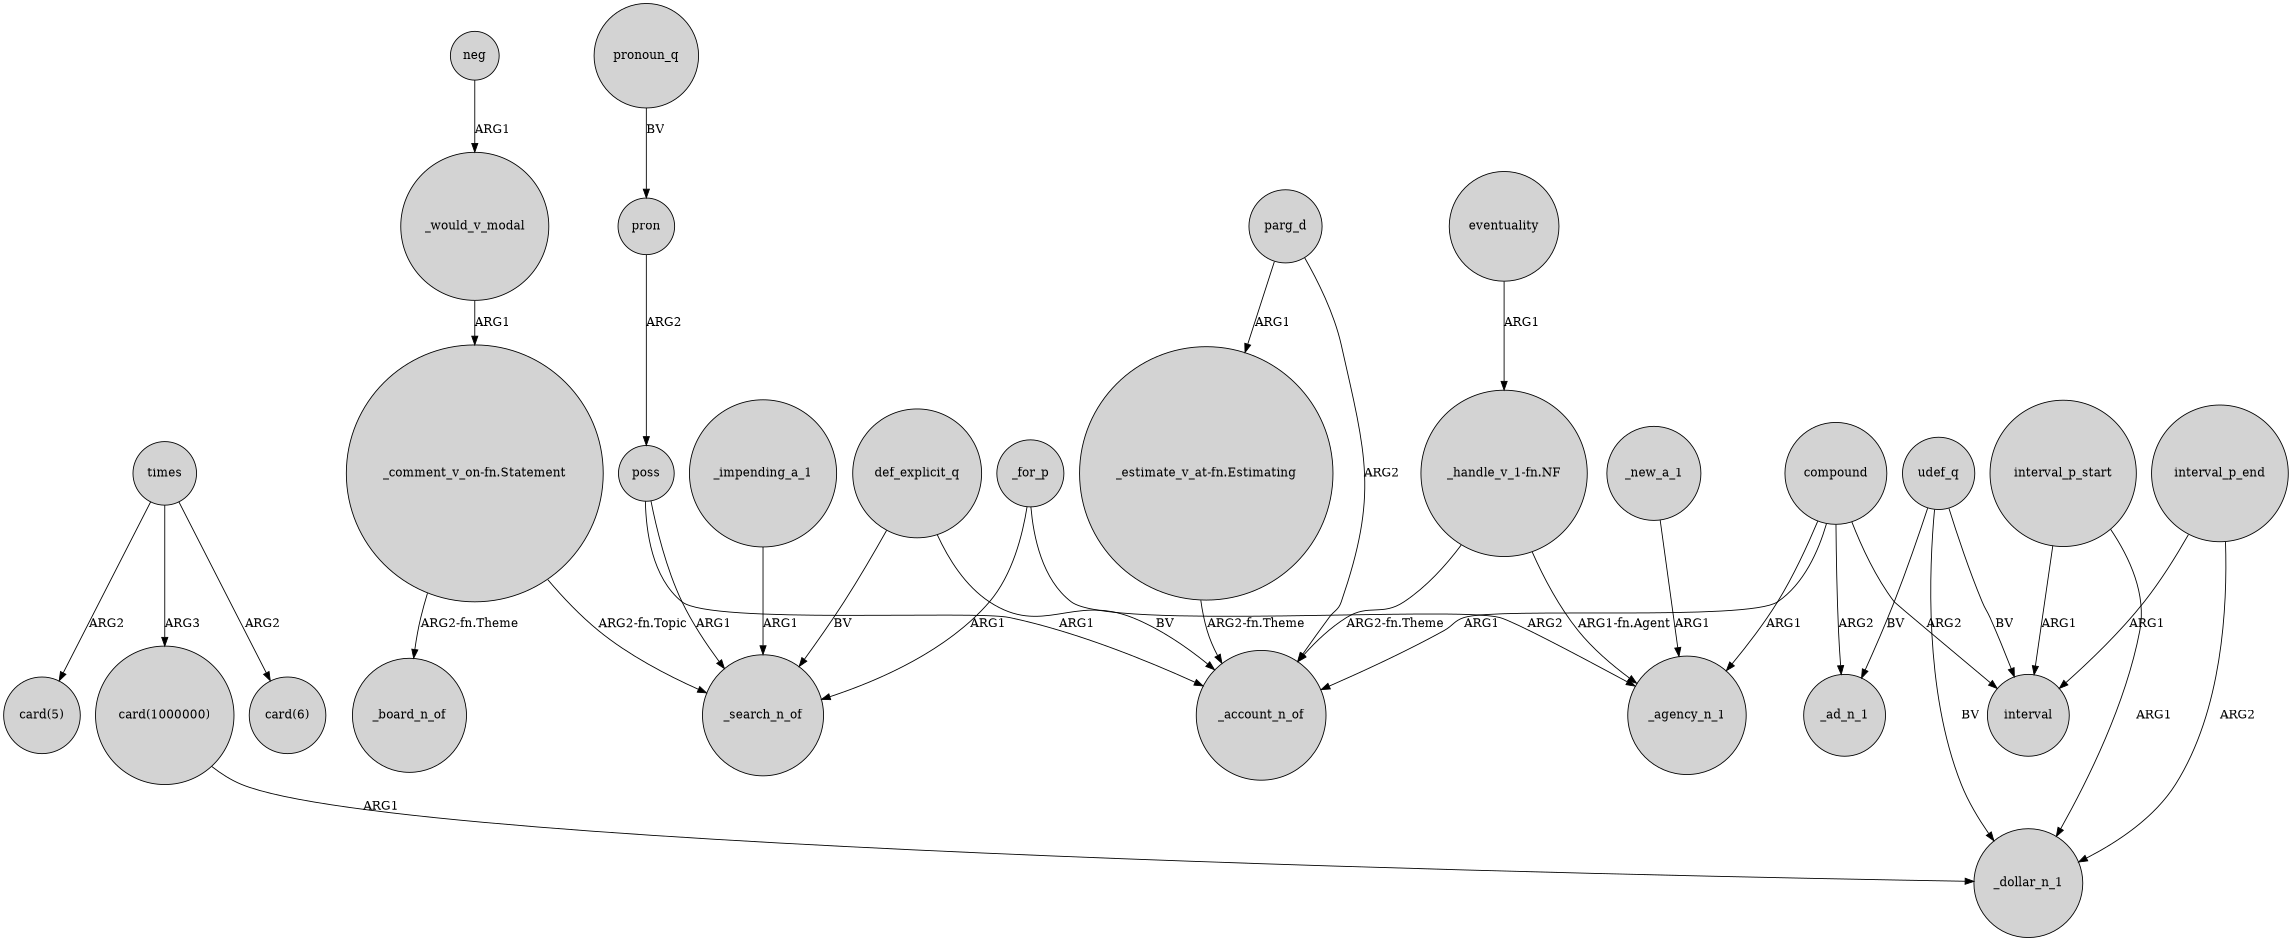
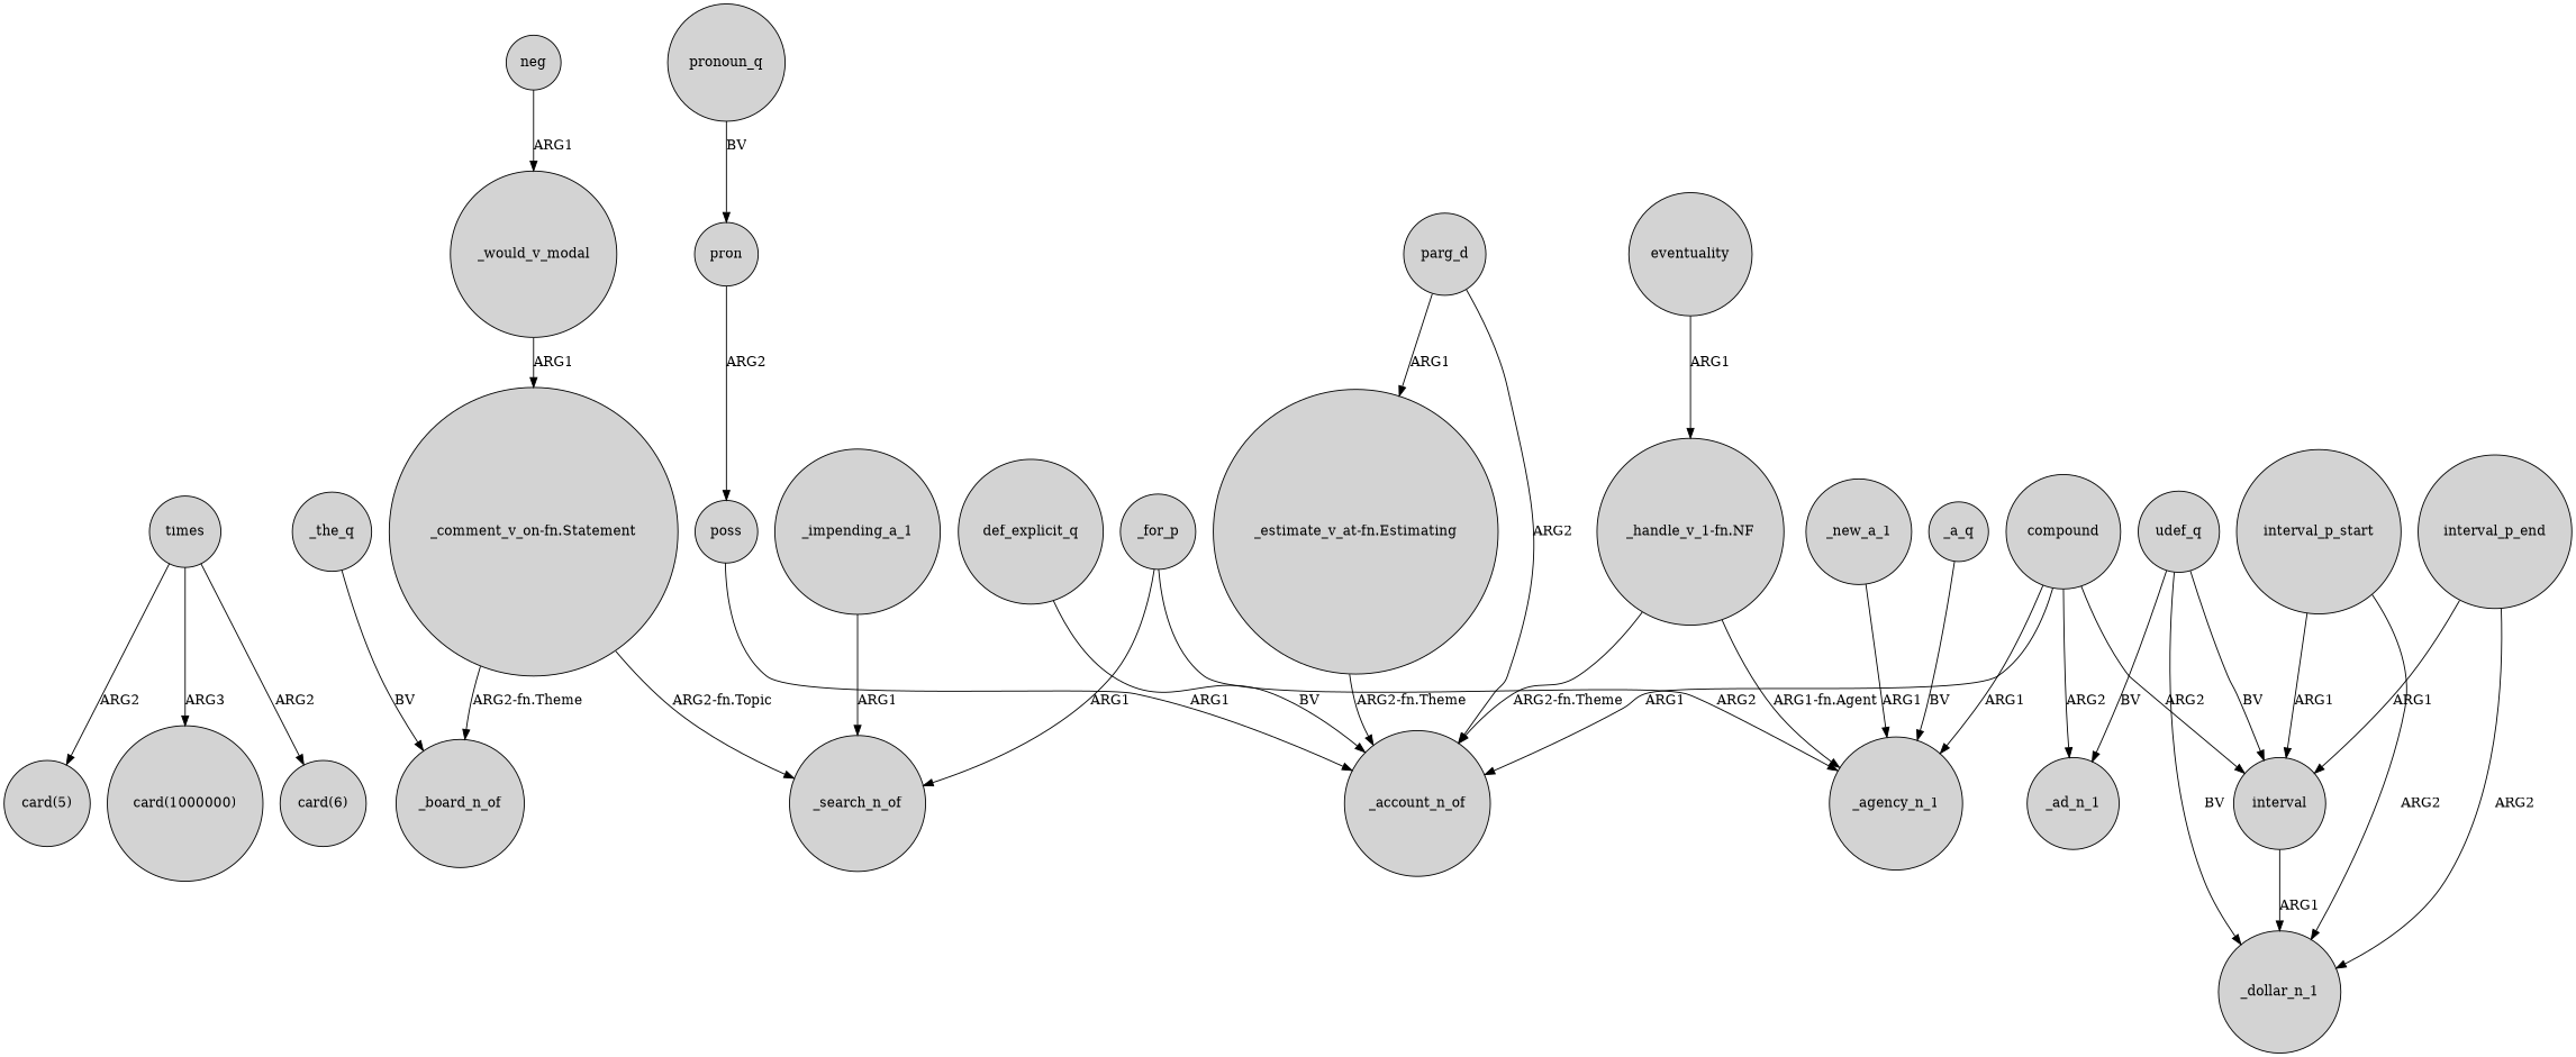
  digraph {
    node [shape=circle style=filled]
    times
    "card(5)"
    "card(1000000)"
    "card(6)"
    _dollar_n_1
    neg
    _would_v_modal
    "_comment_v_on-fn.Statement"
    _board_n_of
    _search_n_of
    compound
    _agency_n_1
    _ad_n_1
    _account_n_of
    interval
    poss
    pron
    "_handle_v_1-fn.NF"
    _for_p
    eventuality
    parg_d
    "_estimate_v_at-fn.Estimating"
    _new_a_1
    pronoun_q
    interval_p_start
+   _the_q
    def_explicit_q
    udef_q
+   _a_q
    interval_p_end
    _impending_a_1
    times -> "card(5)" [label=ARG2]
    times -> "card(1000000)" [label=ARG3]
    times -> "card(6)" [label=ARG2]
-   "card(1000000)" -> _dollar_n_1 [label=ARG1]
+   interval -> _dollar_n_1 [label=ARG1]
    neg -> _would_v_modal [label=ARG1]
    _would_v_modal -> "_comment_v_on-fn.Statement" [label=ARG1]
    "_comment_v_on-fn.Statement" -> _board_n_of [label="ARG2-fn.Theme"]
    "_comment_v_on-fn.Statement" -> _search_n_of [label="ARG2-fn.Topic"]
    compound -> _agency_n_1 [label=ARG1]
    compound -> _ad_n_1 [label=ARG2]
    compound -> _account_n_of [label=ARG1]
    compound -> interval [label=ARG2]
-   poss -> _search_n_of [label=ARG1]
    poss -> _account_n_of [label=ARG1]
    pron -> poss [label=ARG2]
    "_handle_v_1-fn.NF" -> _agency_n_1 [label="ARG1-fn.Agent"]
    "_handle_v_1-fn.NF" -> _account_n_of [label="ARG2-fn.Theme"]
    _for_p -> _search_n_of [label=ARG1]
    _for_p -> _agency_n_1 [label=ARG2]
    eventuality -> "_handle_v_1-fn.NF" [label=ARG1]
    parg_d -> _account_n_of [label=ARG2]
    parg_d -> "_estimate_v_at-fn.Estimating" [label=ARG1]
    "_estimate_v_at-fn.Estimating" -> _account_n_of [label="ARG2-fn.Theme"]
    _new_a_1 -> _agency_n_1 [label=ARG1]
    pronoun_q -> pron [label=BV]
-   interval_p_start -> _dollar_n_1 [label=ARG1]
+   interval_p_start -> _dollar_n_1 [label=ARG2]
    interval_p_start -> interval [label=ARG1]
-   def_explicit_q -> _search_n_of [label=BV]
+   _the_q -> _board_n_of [label=BV]
    def_explicit_q -> _account_n_of [label=BV]
    udef_q -> _dollar_n_1 [label=BV]
    udef_q -> _ad_n_1 [label=BV]
    udef_q -> interval [label=BV]
+   _a_q -> _agency_n_1 [label=BV]
    interval_p_end -> _dollar_n_1 [label=ARG2]
    interval_p_end -> interval [label=ARG1]
    _impending_a_1 -> _search_n_of [label=ARG1]
  }
